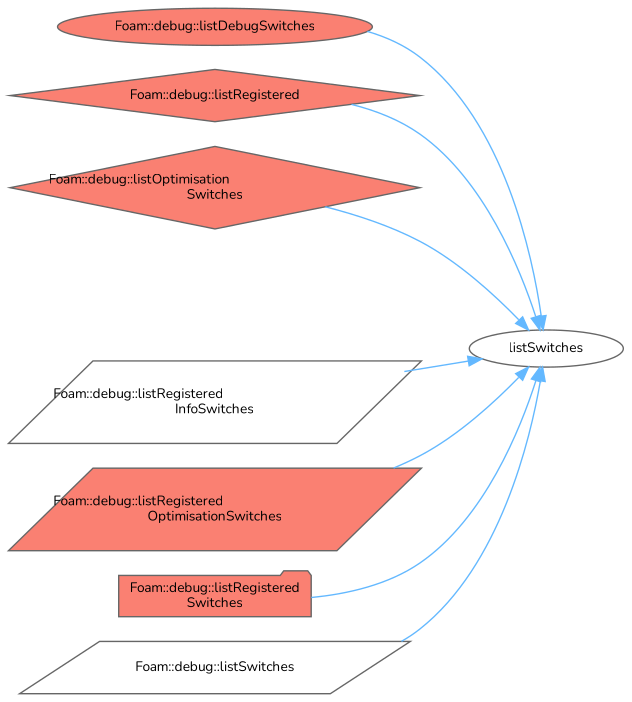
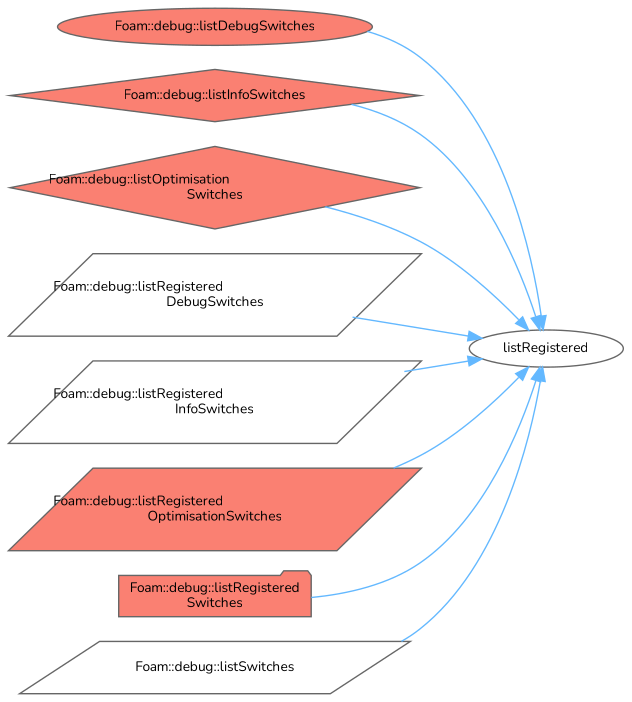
  digraph {
    fontname=Nunito
    rankdir=RL
    node [color=grey40 fillcolor=salmon fontname=Nunito fontsize=10 shape=parallelogram style=filled]
    edge [color=steelblue1 dir=back fontname=Nunito fontsize=10 labelfontname=Helvetica labelfontsize=10 style=solid]
-   n1 [color=gray40 fillcolor=white fontcolor=black height=0.2 label=listSwitches shape=ellipse width=0.4]
+   n1 [color=gray40 fillcolor=white fontcolor=black height=0.2 label=listRegistered shape=ellipse width=0.4]
    n2 [height=0.2 label="Foam::debug::listDebugSwitches" shape=ellipse width=0.4]
-   n3 [height=0.2 label="Foam::debug::listRegistered" shape=diamond width=0.4]
+   n3 [height=0.2 label="Foam::debug::listInfoSwitches" shape=diamond width=0.4]
    n4 [height=0.2 label="Foam::debug::listOptimisation\lSwitches" shape=diamond width=0.4]
+   n5 [fillcolor=white height=0.2 label="Foam::debug::listRegistered\lDebugSwitches" width=0.4]
    n6 [fillcolor=white height=0.2 label="Foam::debug::listRegistered\lInfoSwitches" width=0.4]
    n7 [height=0.2 label="Foam::debug::listRegistered\lOptimisationSwitches" width=0.4]
    n8 [height=0.2 label="Foam::debug::listRegistered\lSwitches" shape=folder width=0.4]
    n9 [fillcolor=white height=0.2 label="Foam::debug::listSwitches" width=0.4]
    n1 -> n2
    n1 -> n3
    n1 -> n4
+   n1 -> n5
    n1 -> n6
    n1 -> n7
    n1 -> n8
    n1 -> n9
  }
